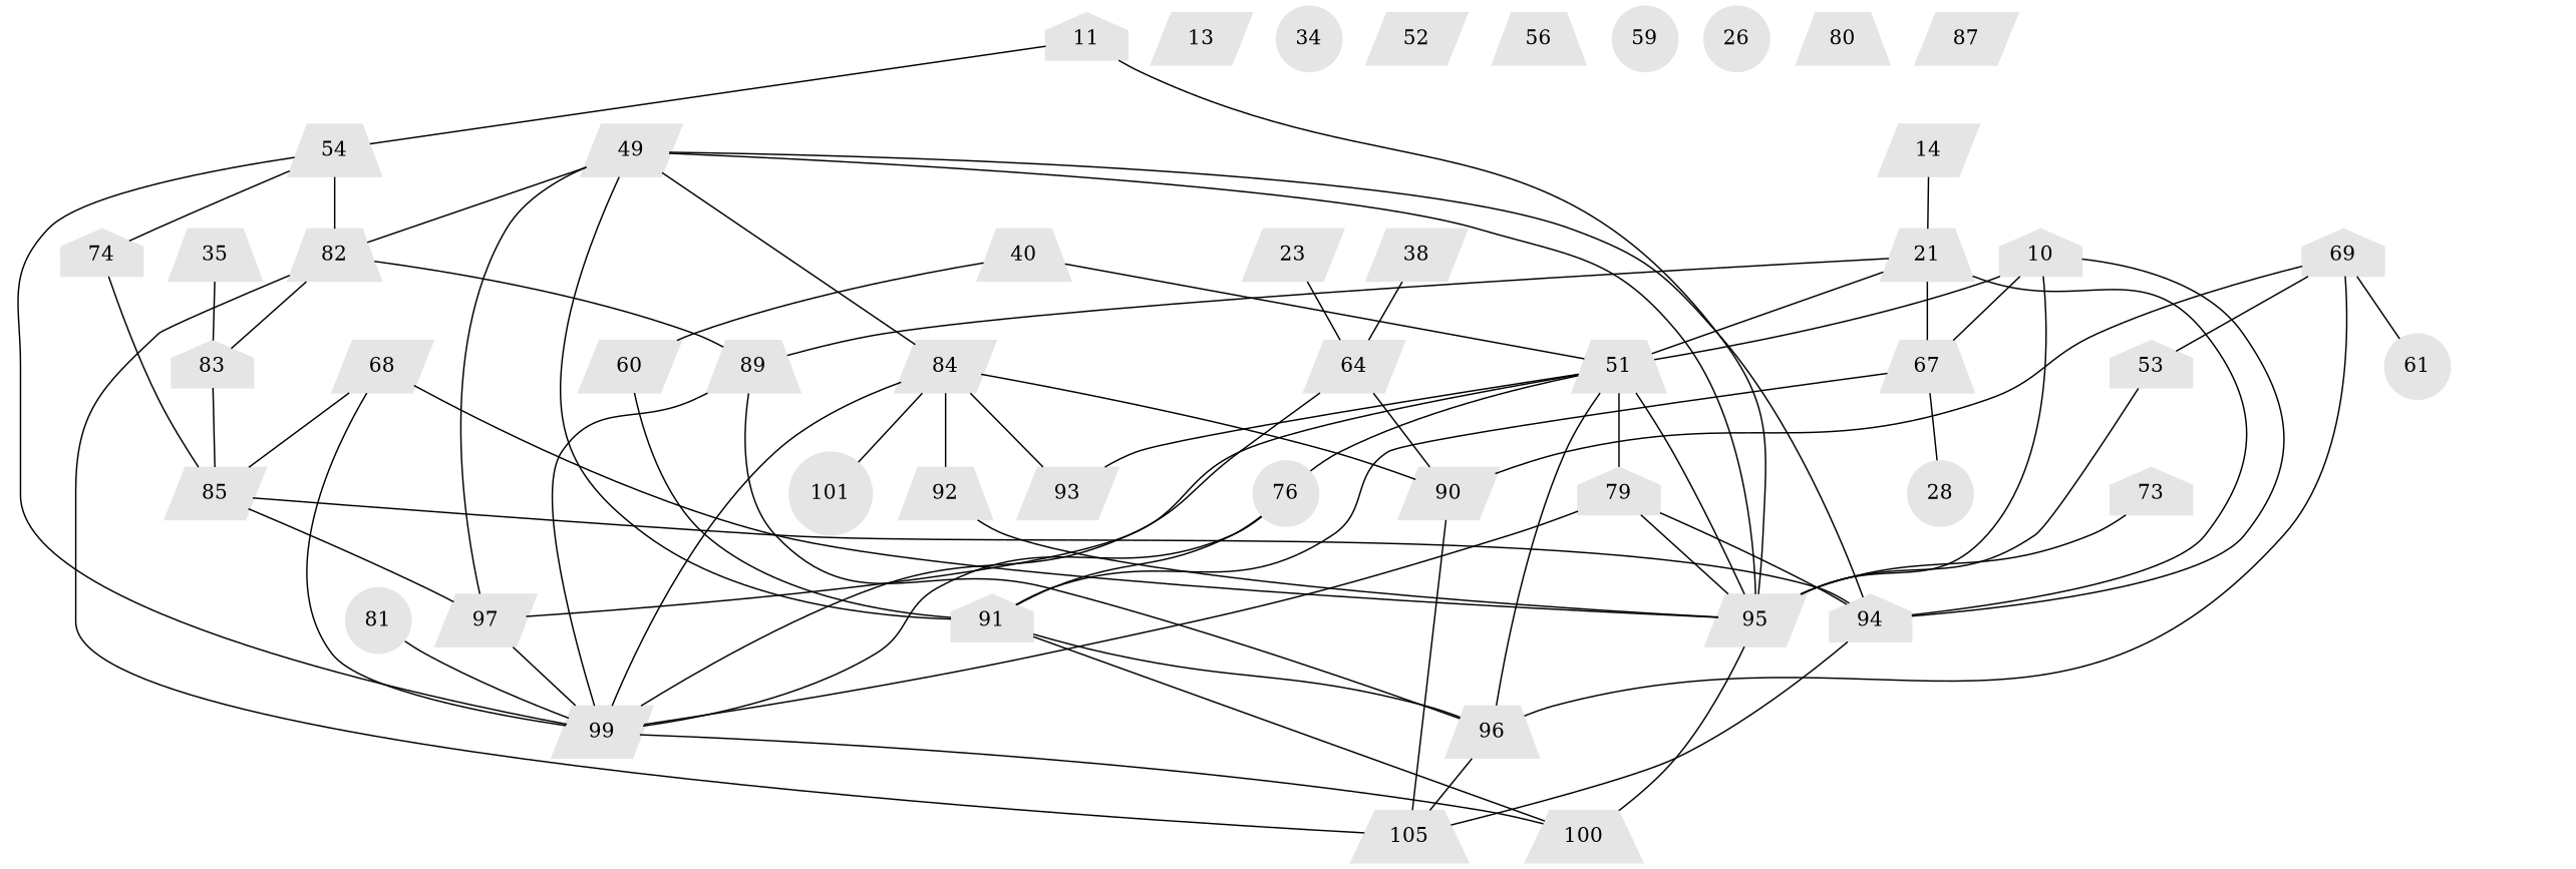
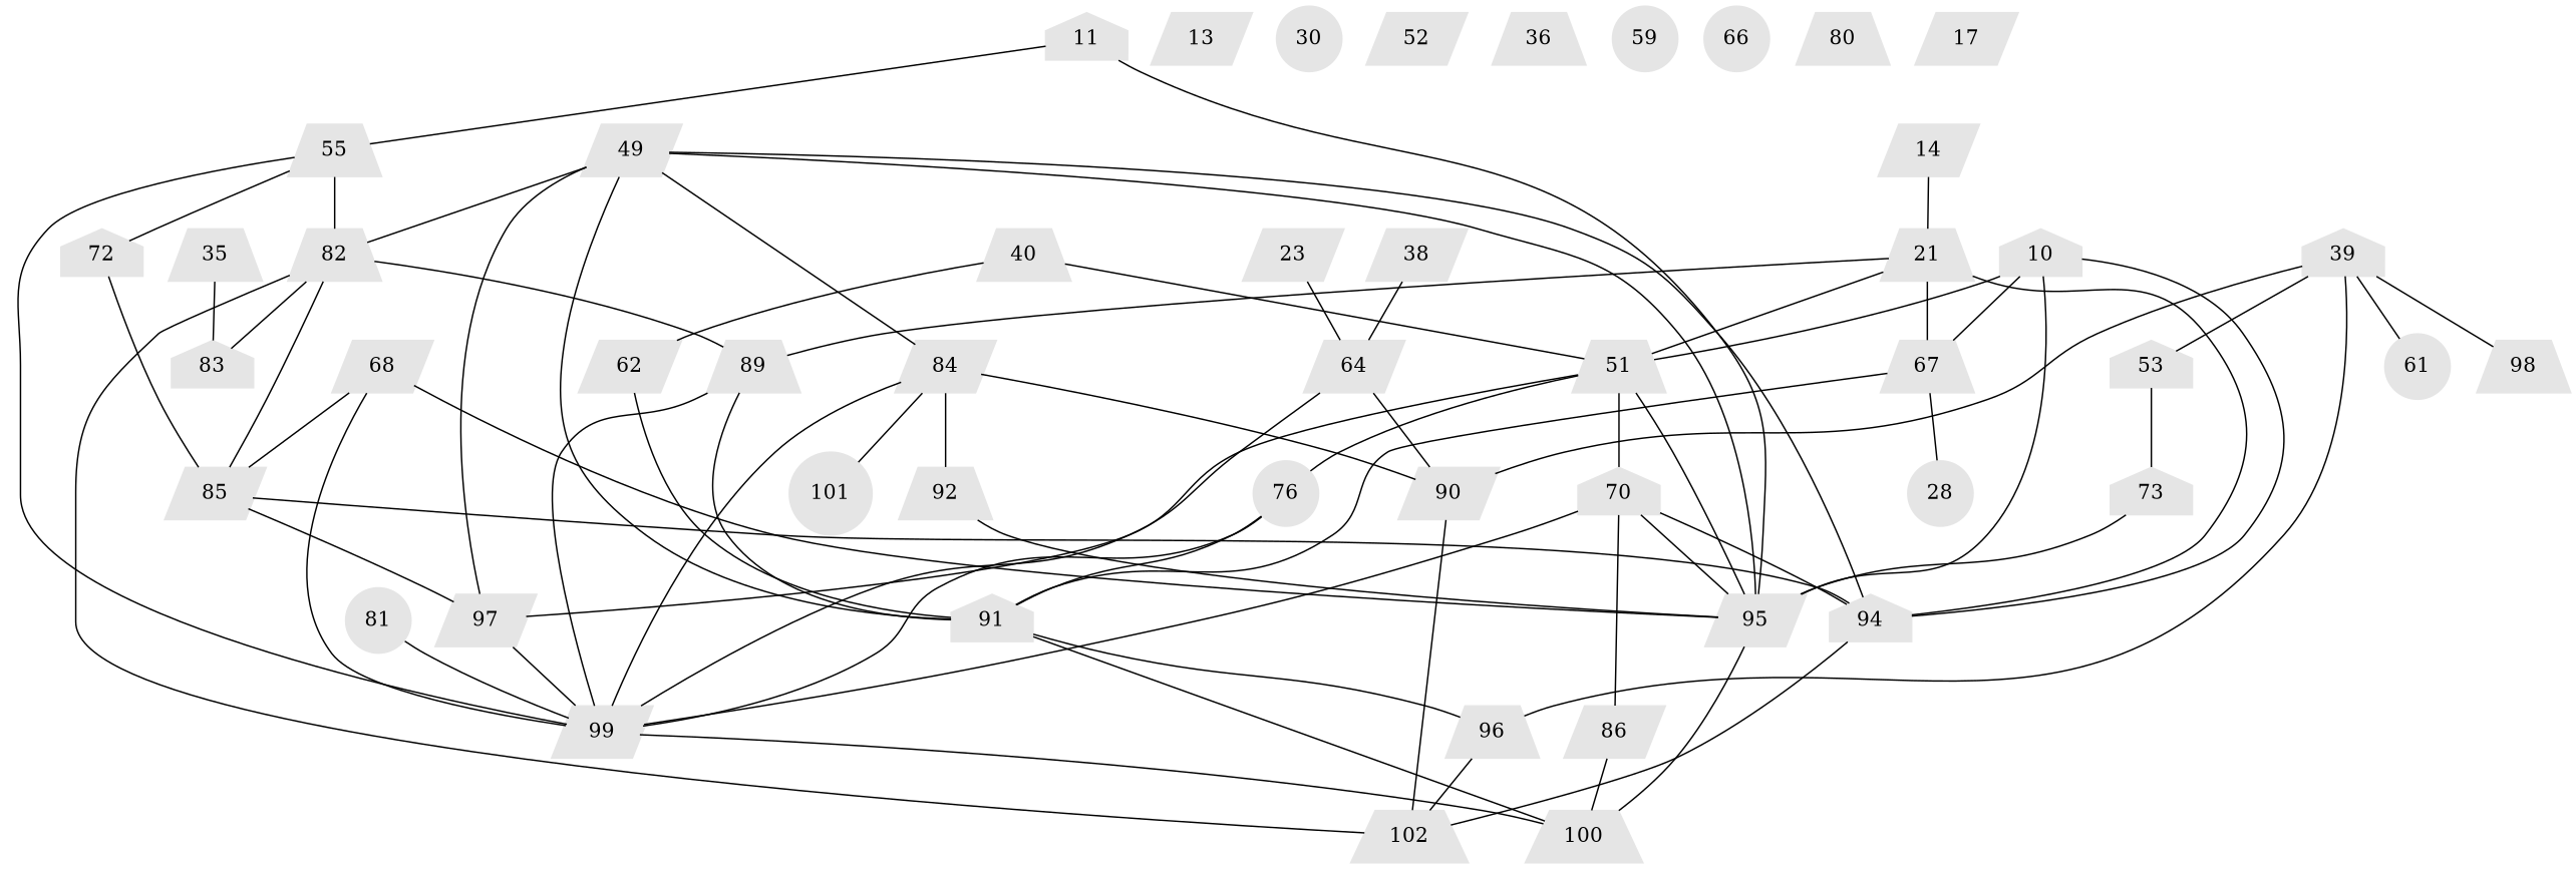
  graph {
    node [color=gray90 shape=parallelogram style=filled]
    11 [shape=house]
-   54 [shape=trapezium]
+   54 [shape=trapezium label=55]
    95 [super="+41+79"]
    82 [shape=trapezium super="+57"]
-   74 [shape=house]
+   74 [shape=house label=72]
    99 [super="+58+45"]
    100 [shape=trapezium super="+75"]
    13
    n9 [label=21 shape=trapezium]
    14
    51 [shape=trapezium super="+9+22"]
    67 [shape=trapezium super="+63"]
    94 [shape=house super="+72+71"]
    89 [shape=trapezium super="+48"]
    96 [shape=trapezium super="+3+62"]
    97 [super="+50"]
-   70 [shape=house super="+7" label=79]
+   70 [shape=house super="+7"]
    76 [shape=circle super="+29+43"]
-   93 [super="+65"]
    n20 [label=10 shape=house]
    91 [shape=house super="+17+42+77"]
    n22 [label=28 shape=circle]
-   102 [shape=trapezium super="+55" label=105]
+   102 [shape=trapezium super="+55"]
    23
    64
    90 [super="+27"]
-   34 [shape=circle super="+2"]
+   34 [shape=circle super="+2" label=30]
    35 [shape=trapezium]
    83 [shape=house]
    38
-   39 [shape=house super="+24" label=69]
+   39 [shape=house super="+24"]
    53 [shape=house]
    61 [shape=circle]
+   98 [shape=trapezium super="+10"]
    40 [shape=trapezium]
-   60
+   60 [label=62]
    49 [super="+33"]
    84 [super="+69"]
    85 [super="+44+78"]
    92 [shape=trapezium]
    101 [shape=circle]
+   86
    52
-   56 [shape=trapezium]
+   56 [shape=trapezium label=36]
    59 [shape=circle]
-   66 [shape=circle label=26]
+   66 [shape=circle]
    68 [super="+18+37"]
    73 [shape=house]
    80 [shape=trapezium]
    81 [shape=circle]
-   87
+   87 [label=17]
    11 -- 54
    11 -- 95
    54 -- 82 [weight=2]
    54 -- 74
    54 -- 99
    95 -- 100
    82 -- 89
    82 -- 102
    82 -- 83
-   83 -- 85
+   82 -- 85
    74 -- 85
    99 -- 100
    n9 -- 51
    n9 -- 67
    n9 -- 94
    n9 -- 89 [weight=2]
    14 -- n9
    51 -- 95
-   51 -- 96
    51 -- 97
    51 -- 70 [weight=2]
    51 -- 76
-   51 -- 93
    67 -- 91 [weight=2]
    67 -- n22
    94 -- 102
    89 -- 99
-   89 -- 96
+   89 -- 91
    96 -- 102
    97 -- 99 [weight=2]
    70 -- 95
    70 -- 99 [weight=3]
    70 -- 94
+   70 -- 86
    76 -- 99
    76 -- 91
    n20 -- 95
    n20 -- 51 [weight=2]
    n20 -- 67
    n20 -- 94
    91 -- 100
    91 -- 96
    23 -- 64
    64 -- 99
    64 -- 90
    90 -- 102
    35 -- 83
    38 -- 64
    39 -- 96 [weight=2]
    39 -- 90 [weight=2]
    39 -- 53
    39 -- 61
-   53 -- 95
+   39 -- 98
+   53 -- 73
    40 -- 51
    40 -- 60
    60 -- 91
    49 -- 95 [weight=3]
    49 -- 82
    49 -- 94
    49 -- 97
    49 -- 91 [weight=3]
    49 -- 84
    84 -- 99
-   84 -- 93 [weight=2]
    84 -- 90
    84 -- 92
    84 -- 101
    85 -- 94
    85 -- 97
    92 -- 95
+   86 -- 100
    68 -- 95
    68 -- 99 [weight=2]
    68 -- 85
    73 -- 95
    81 -- 99
  }
